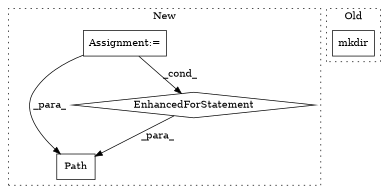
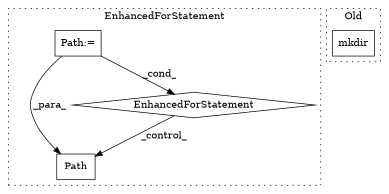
  digraph {
    node [a=32 l="53,2" s="54712,54908" shape=box]
    n1 [l="5,1" label=Path s="54918,54924"]
    n2 [a=70 label=EnhancedForStatement shape=diamond]
-   n3 [a=7 label="Assignment:="]
+   n3 [a=7 label="Path:="]
    n4 [l="6,1" label=mkdir s="55023,55056"]
    subgraph cluster_1 {
-     label=New
+     label=EnhancedForStatement
      style=dotted
      n1
      n2
      n3
    }
    subgraph cluster_2 {
      label=Old
      style=dotted
      n4
    }
-   n2 -> n1 [label=_para_]
+   n2 -> n1 [label=_control_]
    n3 -> n1 [label=_para_]
    n3 -> n2 [label=_cond_]
  }
